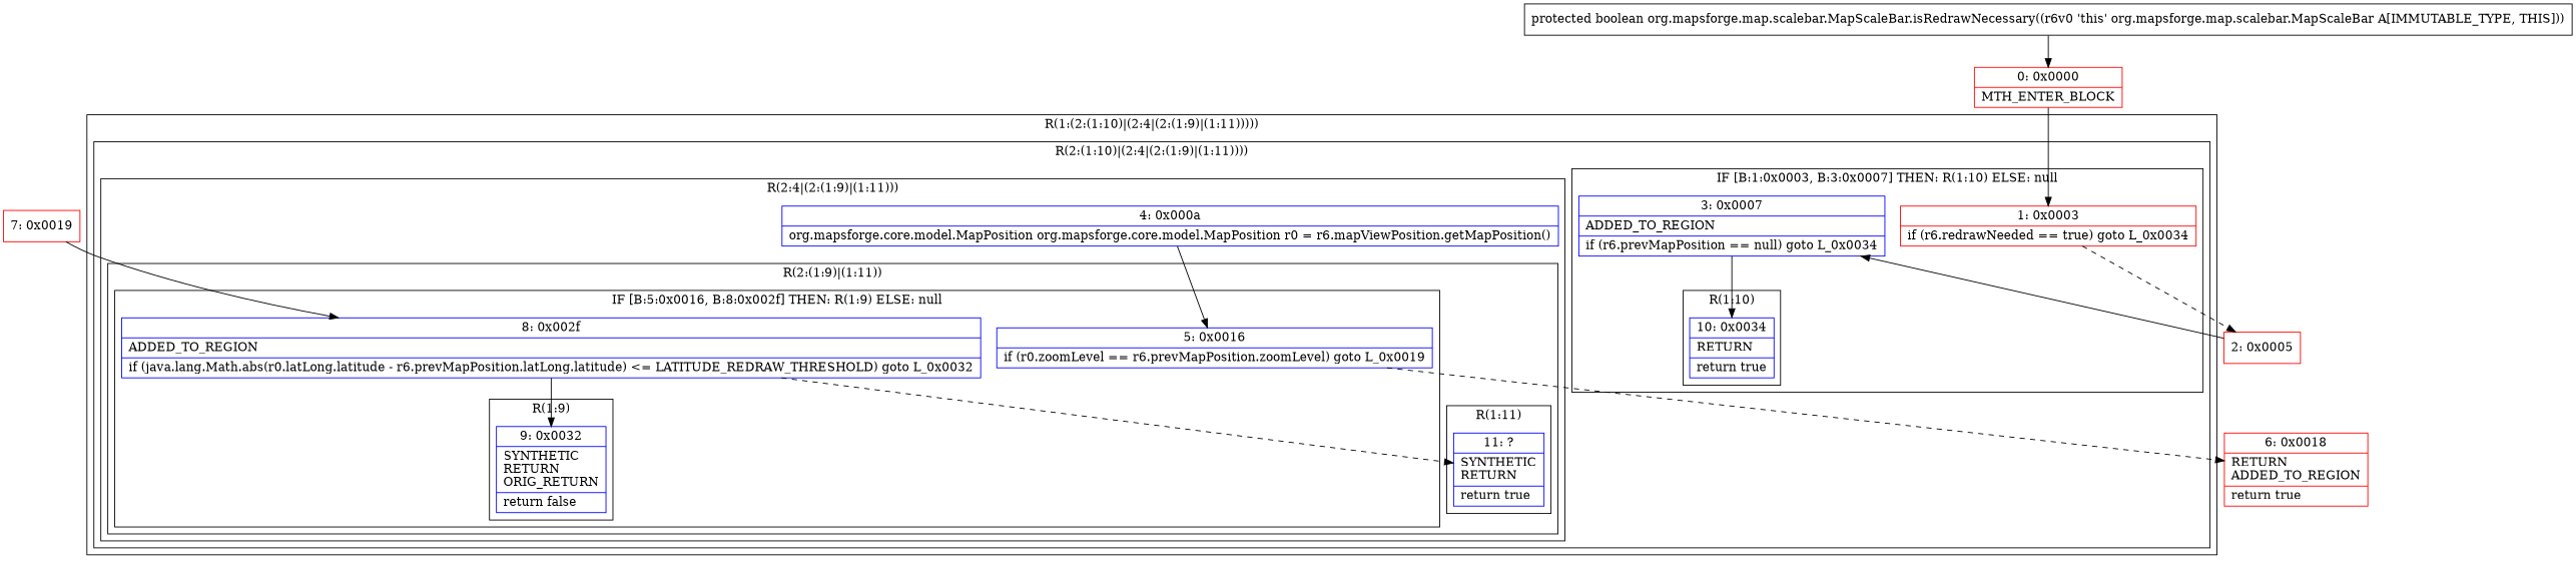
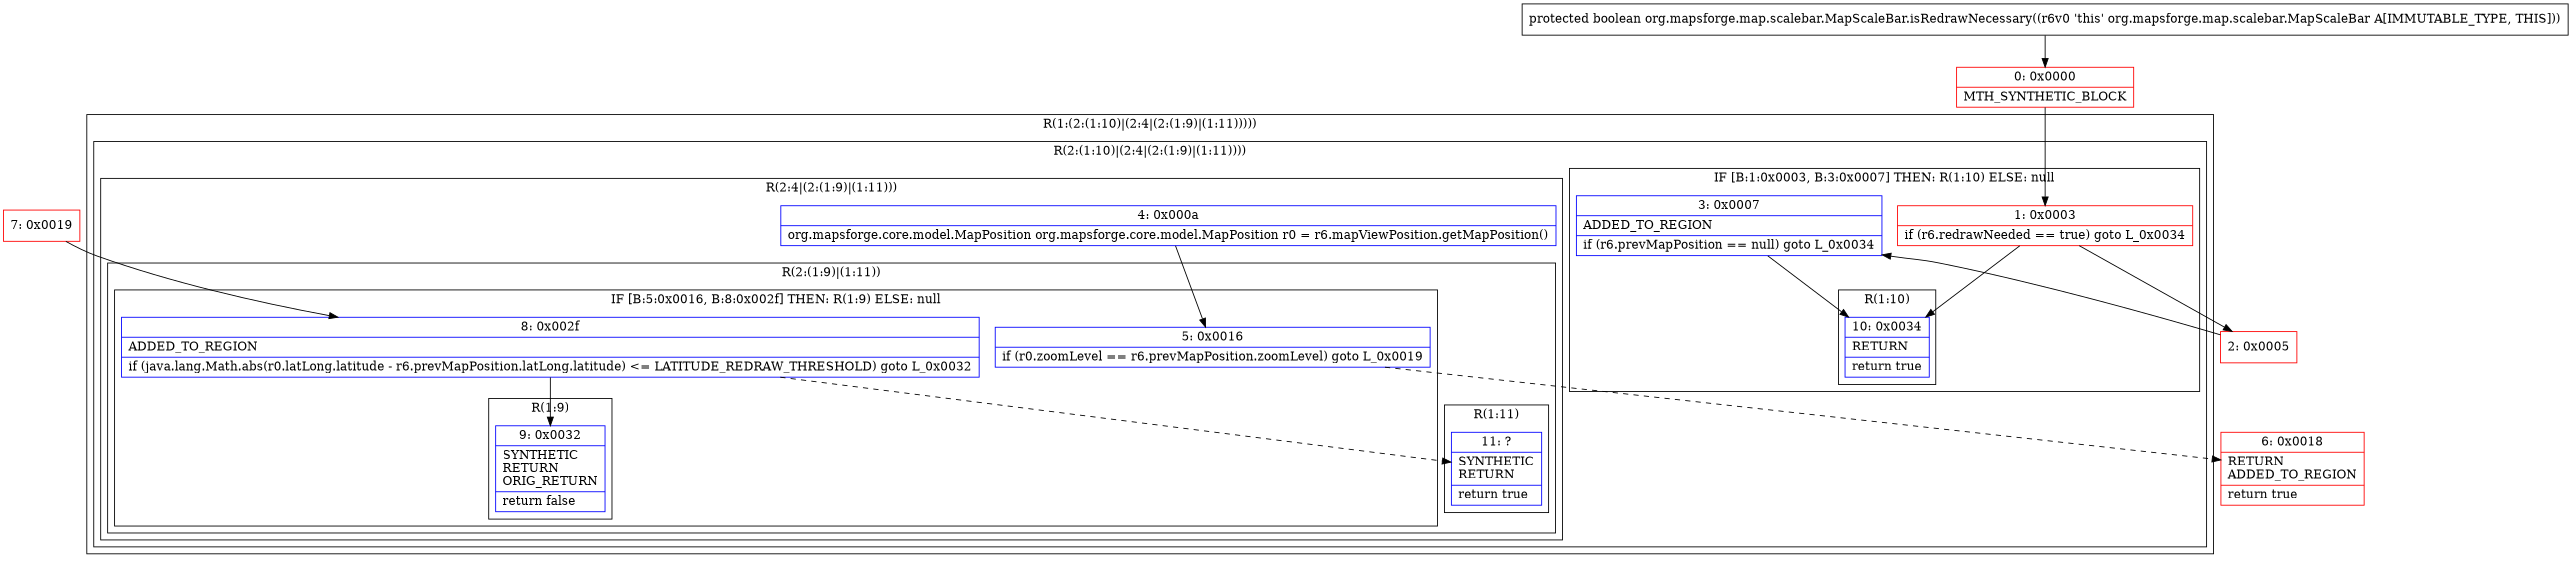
  digraph {
    fontname="DejaVu Serif"
    node [color=blue fontname="DejaVu Serif" shape=record]
    edge [fontname="DejaVu Serif"]
    n1 [label="{10\:\ 0x0034|RETURN\l|return true\l}"]
    n2 [color=red label="{1\:\ 0x0003|if (r6.redrawNeeded == true) goto L_0x0034\l}"]
    n3 [label="{3\:\ 0x0007|ADDED_TO_REGION\l|if (r6.prevMapPosition == null) goto L_0x0034\l}"]
    n4 [label="{9\:\ 0x0032|SYNTHETIC\lRETURN\lORIG_RETURN\l|return false\l}"]
    n5 [label="{5\:\ 0x0016|if (r0.zoomLevel == r6.prevMapPosition.zoomLevel) goto L_0x0019\l}"]
    n6 [label="{8\:\ 0x002f|ADDED_TO_REGION\l|if (java.lang.Math.abs(r0.latLong.latitude \- r6.prevMapPosition.latLong.latitude) \<= LATITUDE_REDRAW_THRESHOLD) goto L_0x0032\l}"]
    n7 [label="{11\:\ ?|SYNTHETIC\lRETURN\l|return true\l}"]
    n8 [label="{4\:\ 0x000a|org.mapsforge.core.model.MapPosition org.mapsforge.core.model.MapPosition r0 = r6.mapViewPosition.getMapPosition()\l}"]
    n9 [color=red label="{2\:\ 0x0005}"]
    n10 [color=red label="{6\:\ 0x0018|RETURN\lADDED_TO_REGION\l|return true\l}"]
    n11 [color=red label="{7\:\ 0x0019}"]
-   n12 [color=red label="{0\:\ 0x0000|MTH_ENTER_BLOCK\l}"]
+   n12 [color=red label="{0\:\ 0x0000|MTH_SYNTHETIC_BLOCK\l}"]
    n13 [label="{protected boolean org.mapsforge.map.scalebar.MapScaleBar.isRedrawNecessary((r6v0 'this' org.mapsforge.map.scalebar.MapScaleBar A[IMMUTABLE_TYPE, THIS])) }" color=""]
    subgraph cluster_1 {
      label="R(1:(2:(1:10)|(2:4|(2:(1:9)|(1:11)))))"
      subgraph cluster_2 {
        label="R(2:(1:10)|(2:4|(2:(1:9)|(1:11))))"
        subgraph cluster_3 {
          label="IF [B:1:0x0003, B:3:0x0007] THEN: R(1:10) ELSE: null"
          n2
          n3
          subgraph cluster_4 {
            label="R(1:10)"
            n1
          }
        }
        subgraph cluster_5 {
          label="R(2:4|(2:(1:9)|(1:11)))"
          n8
          subgraph cluster_6 {
            label="R(2:(1:9)|(1:11))"
            subgraph cluster_7 {
              label="IF [B:5:0x0016, B:8:0x002f] THEN: R(1:9) ELSE: null"
              n5
              n6
              subgraph cluster_8 {
                label="R(1:9)"
                n4
              }
            }
            subgraph cluster_9 {
              label="R(1:11)"
              n7
            }
          }
        }
      }
    }
-   n2 -> n9 [style=dashed]
+   n2 -> n1
+   n2 -> n9 [style=solid]
    n3 -> n1
    n5 -> n10 [style=dashed]
    n6 -> n4
    n6 -> n7 [style=dashed]
    n8 -> n5
    n9 -> n3
    n11 -> n6
    n12 -> n2
    n13 -> n12
  }
